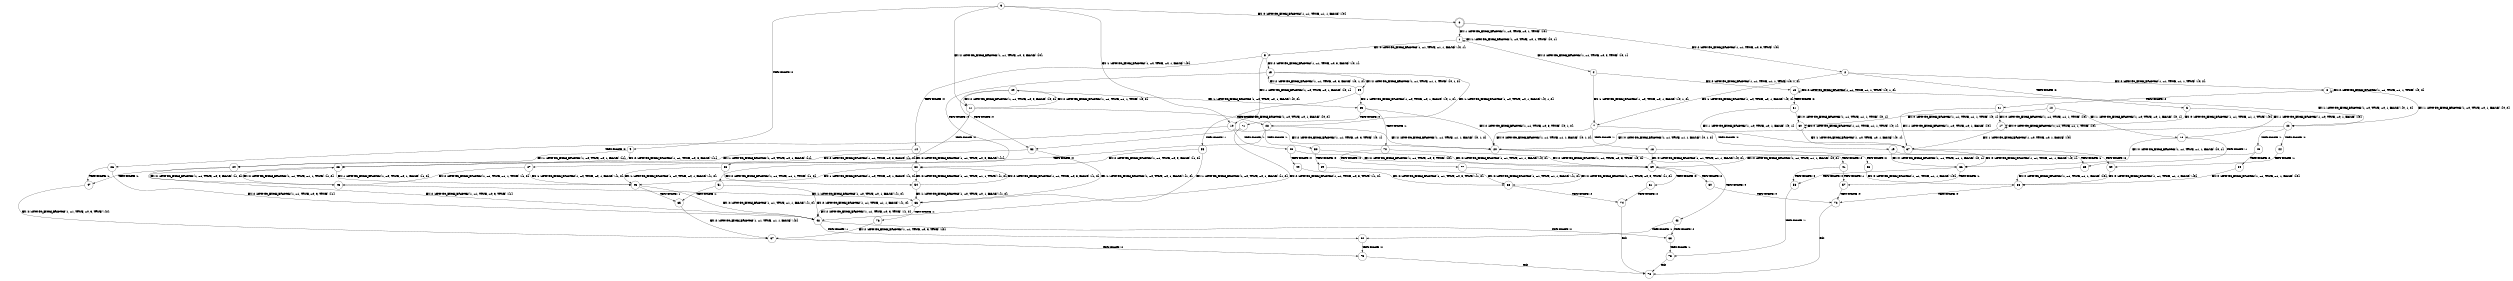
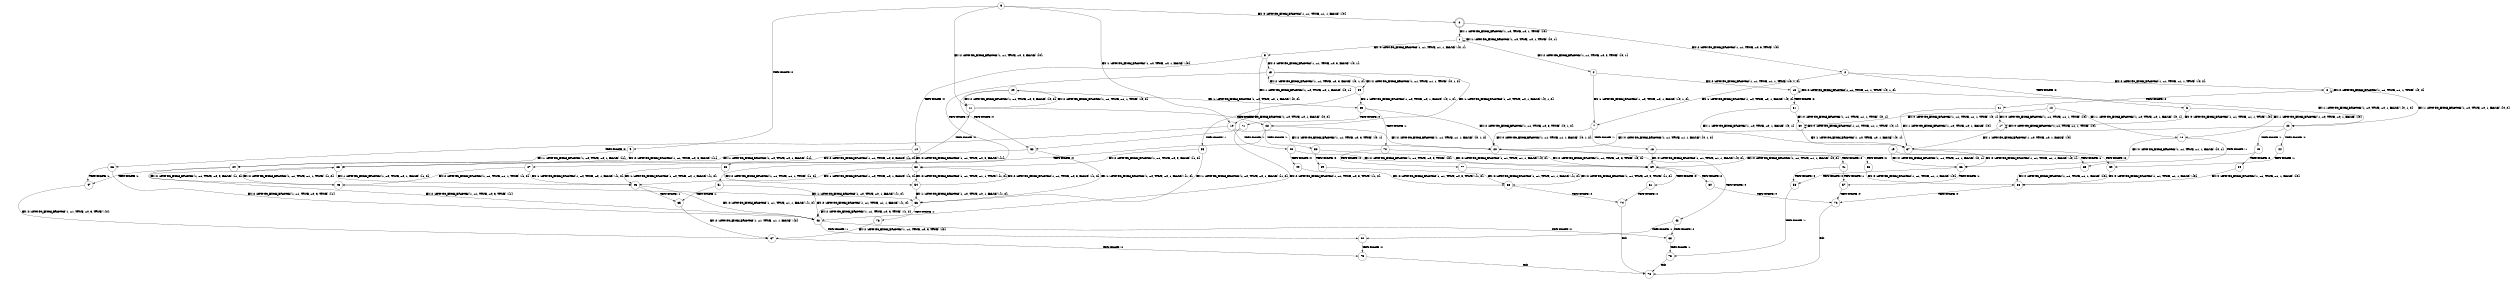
  digraph {
    node [shape=circle]
    0 [peripheries=2]
    1
    2
    4
    5
    6
    7
    8
    3
    9
    10
    11
    13
    14
    15
    16
    17
    18
    19
    20
    21
    22
    23
    24
    25
    26
    27
    28
    29
    12
    30
    31
    32
    33
    34
    35
    36
    37
    38
    39
    41
    42
    43
    44
    45
    46
    47
    48
    49
    50
    51
    52
    53
    54
    55
    56
    57
    58
    59
    60
    61
    62
    63
    64
    65
    66
    67
    68
    69
    70
    71
    72
    73
    74
    75
    76
    77
    78
    0 -> 1 [label="EX !1 !ATOMIC_EXCH_BRANCH (1, +0, TRUE, +0, 1, TRUE) !{0}"]
    0 -> 2 [label="EX !2 !ATOMIC_EXCH_BRANCH (1, +1, TRUE, +0, 3, TRUE) !{0}"]
    1 -> 1 [label="EX !1 !ATOMIC_EXCH_BRANCH (1, +0, TRUE, +0, 1, TRUE) !{0, 1}"]
    1 -> 4 [label="EX !2 !ATOMIC_EXCH_BRANCH (1, +1, TRUE, +0, 3, TRUE) !{0, 1}"]
    1 -> 5 [label="EX !0 !ATOMIC_EXCH_BRANCH (1, +1, TRUE, +1, 1, FALSE) !{0, 1}"]
    2 -> 6 [label="TERMINATE !2"]
    2 -> 7 [label="EX !1 !ATOMIC_EXCH_BRANCH (1, +0, TRUE, +0, 1, FALSE) !{0, 2}"]
    2 -> 8 [label="EX !0 !ATOMIC_EXCH_BRANCH (1, +1, TRUE, +1, 1, TRUE) !{0, 2}"]
    4 -> 7 [label="EX !1 !ATOMIC_EXCH_BRANCH (1, +0, TRUE, +0, 1, FALSE) !{0, 1, 2}"]
    4 -> 13 [label="EX !0 !ATOMIC_EXCH_BRANCH (1, +1, TRUE, +1, 1, TRUE) !{0, 1, 2}"]
    5 -> 10 [label="EX !1 !ATOMIC_EXCH_BRANCH (1, +0, TRUE, +0, 1, FALSE) !{0, 1}"]
    5 -> 14 [label="TERMINATE !0"]
    5 -> 15 [label="EX !2 !ATOMIC_EXCH_BRANCH (1, +1, TRUE, +0, 3, FALSE) !{0, 1}"]
    6 -> 16 [label="EX !1 !ATOMIC_EXCH_BRANCH (1, +0, TRUE, +0, 1, FALSE) !{0}"]
    6 -> 17 [label="EX !0 !ATOMIC_EXCH_BRANCH (1, +1, TRUE, +1, 1, TRUE) !{0}"]
    7 -> 18 [label="TERMINATE !1"]
-   7 -> 19 [label="TERMINATE !2"]
    7 -> 20 [label="EX !0 !ATOMIC_EXCH_BRANCH (1, +1, TRUE, +1, 1, FALSE) !{0, 1, 2}"]
    8 -> 8 [label="EX !0 !ATOMIC_EXCH_BRANCH (1, +1, TRUE, +1, 1, TRUE) !{0, 2}"]
    8 -> 21 [label="TERMINATE !2"]
    8 -> 22 [label="EX !1 !ATOMIC_EXCH_BRANCH (1, +0, TRUE, +0, 1, FALSE) !{0, 2}"]
    3 -> 0 [label="EX !0 !ATOMIC_EXCH_BRANCH (1, +1, TRUE, +1, 1, FALSE) !{0}"]
    3 -> 9 [label="TERMINATE !0"]
    3 -> 10 [label="EX !1 !ATOMIC_EXCH_BRANCH (1, +0, TRUE, +0, 1, FALSE) !{0}"]
    3 -> 11 [label="EX !2 !ATOMIC_EXCH_BRANCH (1, +1, TRUE, +0, 3, FALSE) !{0}"]
    9 -> 23 [label="EX !2 !ATOMIC_EXCH_BRANCH (1, +1, TRUE, +0, 3, FALSE) !{1}"]
    9 -> 24 [label="EX !1 !ATOMIC_EXCH_BRANCH (1, +0, TRUE, +0, 1, FALSE) !{1}"]
    10 -> 20 [label="EX !2 !ATOMIC_EXCH_BRANCH (1, +1, TRUE, +0, 3, TRUE) !{0, 1}"]
    10 -> 25 [label="TERMINATE !1"]
    10 -> 26 [label="TERMINATE !0"]
    11 -> 27 [label="TERMINATE !0"]
    11 -> 28 [label="EX !1 !ATOMIC_EXCH_BRANCH (1, +0, TRUE, +0, 1, FALSE) !{0, 2}"]
    11 -> 29 [label="EX !2 !ATOMIC_EXCH_BRANCH (1, +1, TRUE, +1, 1, TRUE) !{0, 2}"]
    13 -> 13 [label="EX !0 !ATOMIC_EXCH_BRANCH (1, +1, TRUE, +1, 1, TRUE) !{0, 1, 2}"]
    13 -> 22 [label="EX !1 !ATOMIC_EXCH_BRANCH (1, +0, TRUE, +0, 1, FALSE) !{0, 1, 2}"]
    13 -> 31 [label="TERMINATE !2"]
    14 -> 24 [label="EX !1 !ATOMIC_EXCH_BRANCH (1, +0, TRUE, +0, 1, FALSE) !{1}"]
    14 -> 32 [label="EX !2 !ATOMIC_EXCH_BRANCH (1, +1, TRUE, +0, 3, FALSE) !{1}"]
    15 -> 28 [label="EX !1 !ATOMIC_EXCH_BRANCH (1, +0, TRUE, +0, 1, FALSE) !{0, 1, 2}"]
    15 -> 33 [label="TERMINATE !0"]
    15 -> 34 [label="EX !2 !ATOMIC_EXCH_BRANCH (1, +1, TRUE, +1, 1, TRUE) !{0, 1, 2}"]
    16 -> 35 [label="TERMINATE !1"]
    16 -> 36 [label="EX !0 !ATOMIC_EXCH_BRANCH (1, +1, TRUE, +1, 1, FALSE) !{0, 1}"]
    17 -> 17 [label="EX !0 !ATOMIC_EXCH_BRANCH (1, +1, TRUE, +1, 1, TRUE) !{0}"]
    17 -> 37 [label="EX !1 !ATOMIC_EXCH_BRANCH (1, +0, TRUE, +0, 1, FALSE) !{0}"]
    18 -> 38 [label="TERMINATE !2"]
    18 -> 39 [label="EX !0 !ATOMIC_EXCH_BRANCH (1, +1, TRUE, +1, 1, FALSE) !{0, 2}"]
    19 -> 35 [label="TERMINATE !1"]
    19 -> 36 [label="EX !0 !ATOMIC_EXCH_BRANCH (1, +1, TRUE, +1, 1, FALSE) !{0, 1}"]
    20 -> 41 [label="TERMINATE !2"]
    20 -> 42 [label="TERMINATE !0"]
    21 -> 17 [label="EX !0 !ATOMIC_EXCH_BRANCH (1, +1, TRUE, +1, 1, TRUE) !{0}"]
    21 -> 37 [label="EX !1 !ATOMIC_EXCH_BRANCH (1, +0, TRUE, +0, 1, FALSE) !{0}"]
    22 -> 20 [label="EX !0 !ATOMIC_EXCH_BRANCH (1, +1, TRUE, +1, 1, FALSE) !{0, 1, 2}"]
    22 -> 43 [label="TERMINATE !1"]
    22 -> 44 [label="TERMINATE !2"]
    23 -> 45 [label="EX !1 !ATOMIC_EXCH_BRANCH (1, +0, TRUE, +0, 1, FALSE) !{1, 2}"]
    23 -> 46 [label="EX !2 !ATOMIC_EXCH_BRANCH (1, +1, TRUE, +1, 1, TRUE) !{1, 2}"]
    24 -> 47 [label="TERMINATE !1"]
    24 -> 48 [label="EX !2 !ATOMIC_EXCH_BRANCH (1, +1, TRUE, +0, 3, TRUE) !{1}"]
    25 -> 39 [label="EX !2 !ATOMIC_EXCH_BRANCH (1, +1, TRUE, +0, 3, TRUE) !{0}"]
    25 -> 49 [label="TERMINATE !0"]
    26 -> 47 [label="TERMINATE !1"]
    26 -> 48 [label="EX !2 !ATOMIC_EXCH_BRANCH (1, +1, TRUE, +0, 3, TRUE) !{1}"]
    27 -> 45 [label="EX !1 !ATOMIC_EXCH_BRANCH (1, +0, TRUE, +0, 1, FALSE) !{1, 2}"]
    27 -> 46 [label="EX !2 !ATOMIC_EXCH_BRANCH (1, +1, TRUE, +1, 1, TRUE) !{1, 2}"]
    28 -> 20 [label="EX !2 !ATOMIC_EXCH_BRANCH (1, +1, TRUE, +1, 1, FALSE) !{0, 1, 2}"]
    28 -> 50 [label="TERMINATE !1"]
    28 -> 51 [label="TERMINATE !0"]
    29 -> 11 [label="EX !2 !ATOMIC_EXCH_BRANCH (1, +1, TRUE, +0, 3, FALSE) !{0, 2}"]
    29 -> 52 [label="TERMINATE !0"]
    29 -> 53 [label="EX !1 !ATOMIC_EXCH_BRANCH (1, +0, TRUE, +0, 1, FALSE) !{0, 2}"]
    12 -> 16 [label="EX !1 !ATOMIC_EXCH_BRANCH (1, +0, TRUE, +0, 1, FALSE) !{0, 1}"]
    12 -> 30 [label="EX !0 !ATOMIC_EXCH_BRANCH (1, +1, TRUE, +1, 1, TRUE) !{0, 1}"]
    30 -> 30 [label="EX !0 !ATOMIC_EXCH_BRANCH (1, +1, TRUE, +1, 1, TRUE) !{0, 1}"]
    30 -> 37 [label="EX !1 !ATOMIC_EXCH_BRANCH (1, +0, TRUE, +0, 1, FALSE) !{0, 1}"]
    31 -> 30 [label="EX !0 !ATOMIC_EXCH_BRANCH (1, +1, TRUE, +1, 1, TRUE) !{0, 1}"]
    31 -> 37 [label="EX !1 !ATOMIC_EXCH_BRANCH (1, +0, TRUE, +0, 1, FALSE) !{0, 1}"]
    32 -> 45 [label="EX !1 !ATOMIC_EXCH_BRANCH (1, +0, TRUE, +0, 1, FALSE) !{1, 2}"]
    32 -> 54 [label="EX !2 !ATOMIC_EXCH_BRANCH (1, +1, TRUE, +1, 1, TRUE) !{1, 2}"]
    33 -> 45 [label="EX !1 !ATOMIC_EXCH_BRANCH (1, +0, TRUE, +0, 1, FALSE) !{1, 2}"]
    33 -> 54 [label="EX !2 !ATOMIC_EXCH_BRANCH (1, +1, TRUE, +1, 1, TRUE) !{1, 2}"]
    34 -> 15 [label="EX !2 !ATOMIC_EXCH_BRANCH (1, +1, TRUE, +0, 3, FALSE) !{0, 1, 2}"]
    34 -> 53 [label="EX !1 !ATOMIC_EXCH_BRANCH (1, +0, TRUE, +0, 1, FALSE) !{0, 1, 2}"]
    34 -> 55 [label="TERMINATE !0"]
    35 -> 56 [label="EX !0 !ATOMIC_EXCH_BRANCH (1, +1, TRUE, +1, 1, FALSE) !{0}"]
    36 -> 57 [label="TERMINATE !1"]
    36 -> 58 [label="TERMINATE !0"]
    37 -> 36 [label="EX !0 !ATOMIC_EXCH_BRANCH (1, +1, TRUE, +1, 1, FALSE) !{0, 1}"]
    37 -> 59 [label="TERMINATE !8"]
    38 -> 56 [label="EX !0 !ATOMIC_EXCH_BRANCH (1, +1, TRUE, +1, 1, FALSE) !{0}"]
    39 -> 60 [label="TERMINATE !2"]
    39 -> 61 [label="TERMINATE !0"]
    41 -> 57 [label="TERMINATE !1"]
    41 -> 58 [label="TERMINATE !0"]
    42 -> 62 [label="TERMINATE !1"]
    42 -> 63 [label="TERMINATE !2"]
    43 -> 39 [label="EX !0 !ATOMIC_EXCH_BRANCH (1, +1, TRUE, +1, 1, FALSE) !{0, 2}"]
    43 -> 64 [label="TERMINATE !2"]
    44 -> 59 [label="TERMINATE !1"]
    45 -> 48 [label="EX !2 !ATOMIC_EXCH_BRANCH (1, +1, TRUE, +1, 1, FALSE) !{1, 2}"]
    45 -> 65 [label="TERMINATE !1"]
    46 -> 23 [label="EX !2 !ATOMIC_EXCH_BRANCH (1, +1, TRUE, +0, 3, FALSE) !{1, 2}"]
    46 -> 66 [label="EX !1 !ATOMIC_EXCH_BRANCH (1, +0, TRUE, +0, 1, FALSE) !{1, 2}"]
    47 -> 67 [label="EX !2 !ATOMIC_EXCH_BRANCH (1, +1, TRUE, +0, 3, TRUE) !{2}"]
    48 -> 62 [label="TERMINATE !1"]
    48 -> 63 [label="TERMINATE !2"]
    49 -> 68 [label="EX !2 !ATOMIC_EXCH_BRANCH (1, +1, TRUE, +0, 3, TRUE) !{1, 2}"]
    50 -> 39 [label="EX !2 !ATOMIC_EXCH_BRANCH (1, +1, TRUE, +1, 1, FALSE) !{0, 2}"]
    50 -> 69 [label="TERMINATE !0"]
    51 -> 48 [label="EX !2 !ATOMIC_EXCH_BRANCH (1, +1, TRUE, +1, 1, FALSE) !{1, 2}"]
    51 -> 65 [label="TERMINATE !1"]
    52 -> 23 [label="EX !2 !ATOMIC_EXCH_BRANCH (1, +1, TRUE, +0, 3, FALSE) !{1, 2}"]
    52 -> 66 [label="EX !1 !ATOMIC_EXCH_BRANCH (1, +0, TRUE, +0, 1, FALSE) !{1, 2}"]
    53 -> 20 [label="EX !2 !ATOMIC_EXCH_BRANCH (1, +1, TRUE, +0, 3, TRUE) !{0, 1, 2}"]
    53 -> 70 [label="TERMINATE !1"]
    53 -> 71 [label="TERMINATE !0"]
    54 -> 32 [label="EX !2 !ATOMIC_EXCH_BRANCH (1, +1, TRUE, +0, 3, FALSE) !{1, 2}"]
    54 -> 66 [label="EX !1 !ATOMIC_EXCH_BRANCH (1, +0, TRUE, +0, 1, FALSE) !{1, 2}"]
    55 -> 32 [label="EX !2 !ATOMIC_EXCH_BRANCH (1, +1, TRUE, +0, 3, FALSE) !{1, 2}"]
    55 -> 66 [label="EX !1 !ATOMIC_EXCH_BRANCH (1, +0, TRUE, +0, 1, FALSE) !{1, 2}"]
    56 -> 72 [label="TERMINATE !0"]
    57 -> 72 [label="TERMINATE !0"]
    58 -> 73 [label="TERMINATE !1"]
    59 -> 56 [label="EX !0 !ATOMIC_EXCH_BRANCH (1, +1, TRUE, +1, 1, FALSE) !{0}"]
    60 -> 72 [label="TERMINATE !0"]
    61 -> 74 [label="TERMINATE !2"]
    62 -> 75 [label="TERMINATE !2"]
    63 -> 73 [label="TERMINATE !1"]
    64 -> 56 [label="EX !0 !ATOMIC_EXCH_BRANCH (1, +1, TRUE, +1, 1, FALSE) !{0}"]
    65 -> 67 [label="EX !2 !ATOMIC_EXCH_BRANCH (1, +1, TRUE, +1, 1, FALSE) !{2}"]
    66 -> 48 [label="EX !2 !ATOMIC_EXCH_BRANCH (1, +1, TRUE, +0, 3, TRUE) !{1, 2}"]
    66 -> 76 [label="TERMINATE !1"]
    67 -> 75 [label="TERMINATE !2"]
    68 -> 74 [label="TERMINATE !2"]
    69 -> 68 [label="EX !2 !ATOMIC_EXCH_BRANCH (1, +1, TRUE, +1, 1, FALSE) !{1, 2}"]
    70 -> 39 [label="EX !2 !ATOMIC_EXCH_BRANCH (1, +1, TRUE, +0, 3, TRUE) !{0, 2}"]
    70 -> 77 [label="TERMINATE !0"]
    71 -> 48 [label="EX !2 !ATOMIC_EXCH_BRANCH (1, +1, TRUE, +0, 3, TRUE) !{1, 2}"]
    71 -> 52 [label="TERMINATE !1"]
    72 -> 78 [label=exit]
    73 -> 78 [label=exit]
    74 -> 78 [label=exit]
    75 -> 78 [label=exit]
    76 -> 67 [label="EX !2 !ATOMIC_EXCH_BRANCH (1, +1, TRUE, +0, 3, TRUE) !{2}"]
    77 -> 68 [label="EX !2 !ATOMIC_EXCH_BRANCH (1, +1, TRUE, +0, 3, TRUE) !{1, 2}"]
  }
